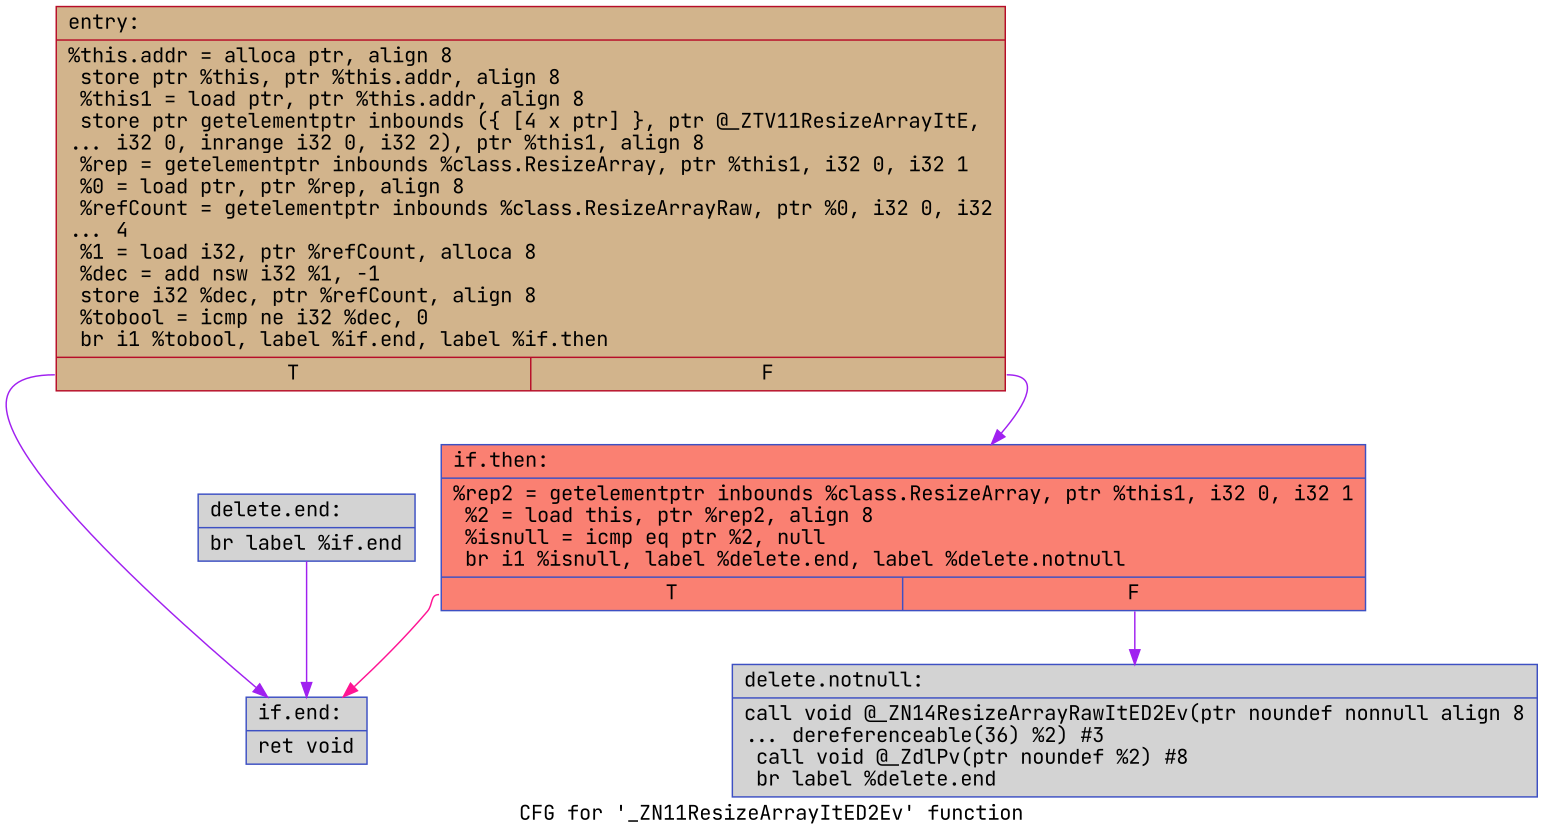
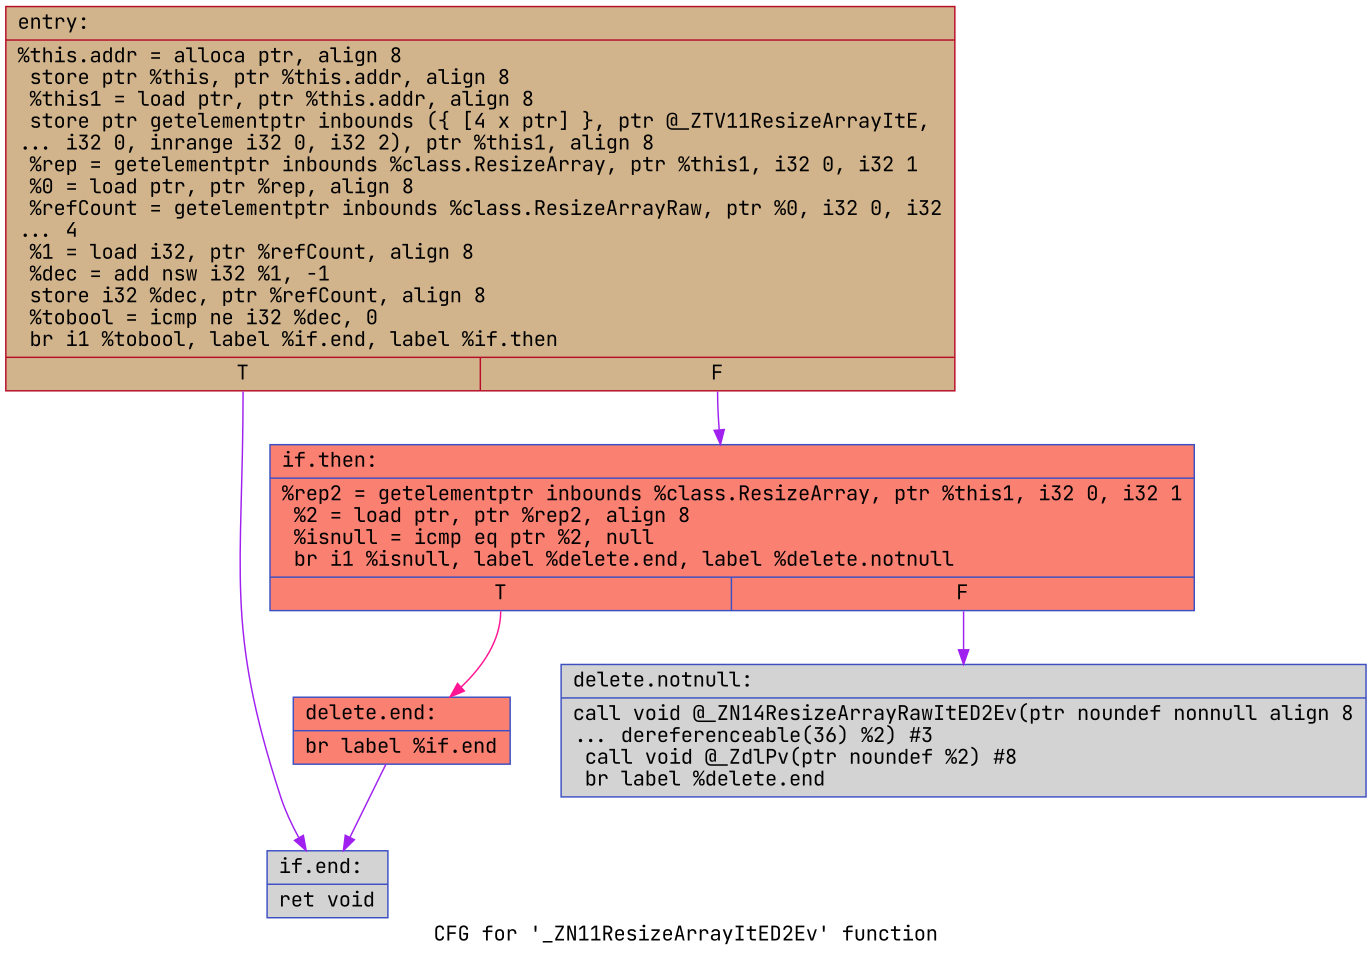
  digraph {
    fontname="JetBrains Mono"
    label="CFG for '_ZN11ResizeArrayItED2Ev' function"
    node [color="#3d50c3ff" fillcolor=lightgrey fontname="JetBrains Mono" shape=record style=filled]
    edge [color=purple fontname="JetBrains Mono" tailport=s0]
-   n1 [color="#b70d28ff" fillcolor=tan label="{entry:\l|  %this.addr = alloca ptr, align 8\l  store ptr %this, ptr %this.addr, align 8\l  %this1 = load ptr, ptr %this.addr, align 8\l  store ptr getelementptr inbounds (\{ [4 x ptr] \}, ptr @_ZTV11ResizeArrayItE,\l... i32 0, inrange i32 0, i32 2), ptr %this1, align 8\l  %rep = getelementptr inbounds %class.ResizeArray, ptr %this1, i32 0, i32 1\l  %0 = load ptr, ptr %rep, align 8\l  %refCount = getelementptr inbounds %class.ResizeArrayRaw, ptr %0, i32 0, i32\l... 4\l  %1 = load i32, ptr %refCount, alloca 8\l  %dec = add nsw i32 %1, -1\l  store i32 %dec, ptr %refCount, align 8\l  %tobool = icmp ne i32 %dec, 0\l  br i1 %tobool, label %if.end, label %if.then\l|{<s0>T|<s1>F}}"]
+   n1 [color="#b70d28ff" fillcolor=tan label="{entry:\l|  %this.addr = alloca ptr, align 8\l  store ptr %this, ptr %this.addr, align 8\l  %this1 = load ptr, ptr %this.addr, align 8\l  store ptr getelementptr inbounds (\{ [4 x ptr] \}, ptr @_ZTV11ResizeArrayItE,\l... i32 0, inrange i32 0, i32 2), ptr %this1, align 8\l  %rep = getelementptr inbounds %class.ResizeArray, ptr %this1, i32 0, i32 1\l  %0 = load ptr, ptr %rep, align 8\l  %refCount = getelementptr inbounds %class.ResizeArrayRaw, ptr %0, i32 0, i32\l... 4\l  %1 = load i32, ptr %refCount, align 8\l  %dec = add nsw i32 %1, -1\l  store i32 %dec, ptr %refCount, align 8\l  %tobool = icmp ne i32 %dec, 0\l  br i1 %tobool, label %if.end, label %if.then\l|{<s0>T|<s1>F}}"]
    n2 [label="{if.end:\l|  ret void\l}"]
-   n3 [fillcolor=salmon label="{if.then:\l|  %rep2 = getelementptr inbounds %class.ResizeArray, ptr %this1, i32 0, i32 1\l  %2 = load this, ptr %rep2, align 8\l  %isnull = icmp eq ptr %2, null\l  br i1 %isnull, label %delete.end, label %delete.notnull\l|{<s0>T|<s1>F}}"]
-   n4 [label="{delete.end:\l|  br label %if.end\l}"]
+   n3 [fillcolor=salmon label="{if.then:\l|  %rep2 = getelementptr inbounds %class.ResizeArray, ptr %this1, i32 0, i32 1\l  %2 = load ptr, ptr %rep2, align 8\l  %isnull = icmp eq ptr %2, null\l  br i1 %isnull, label %delete.end, label %delete.notnull\l|{<s0>T|<s1>F}}"]
+   n4 [fillcolor=salmon label="{delete.end:\l|  br label %if.end\l}"]
    n5 [label="{delete.notnull:\l|  call void @_ZN14ResizeArrayRawItED2Ev(ptr noundef nonnull align 8\l... dereferenceable(36) %2) #3\l  call void @_ZdlPv(ptr noundef %2) #8\l  br label %delete.end\l}"]
    n1 -> n2
    n1 -> n3 [tailport=s1]
-   n3 -> n2 [color=deeppink]
+   n3 -> n4 [color=deeppink]
    n3 -> n5 [tailport=s1]
    n4 -> n2 [tailport=""]
  }
